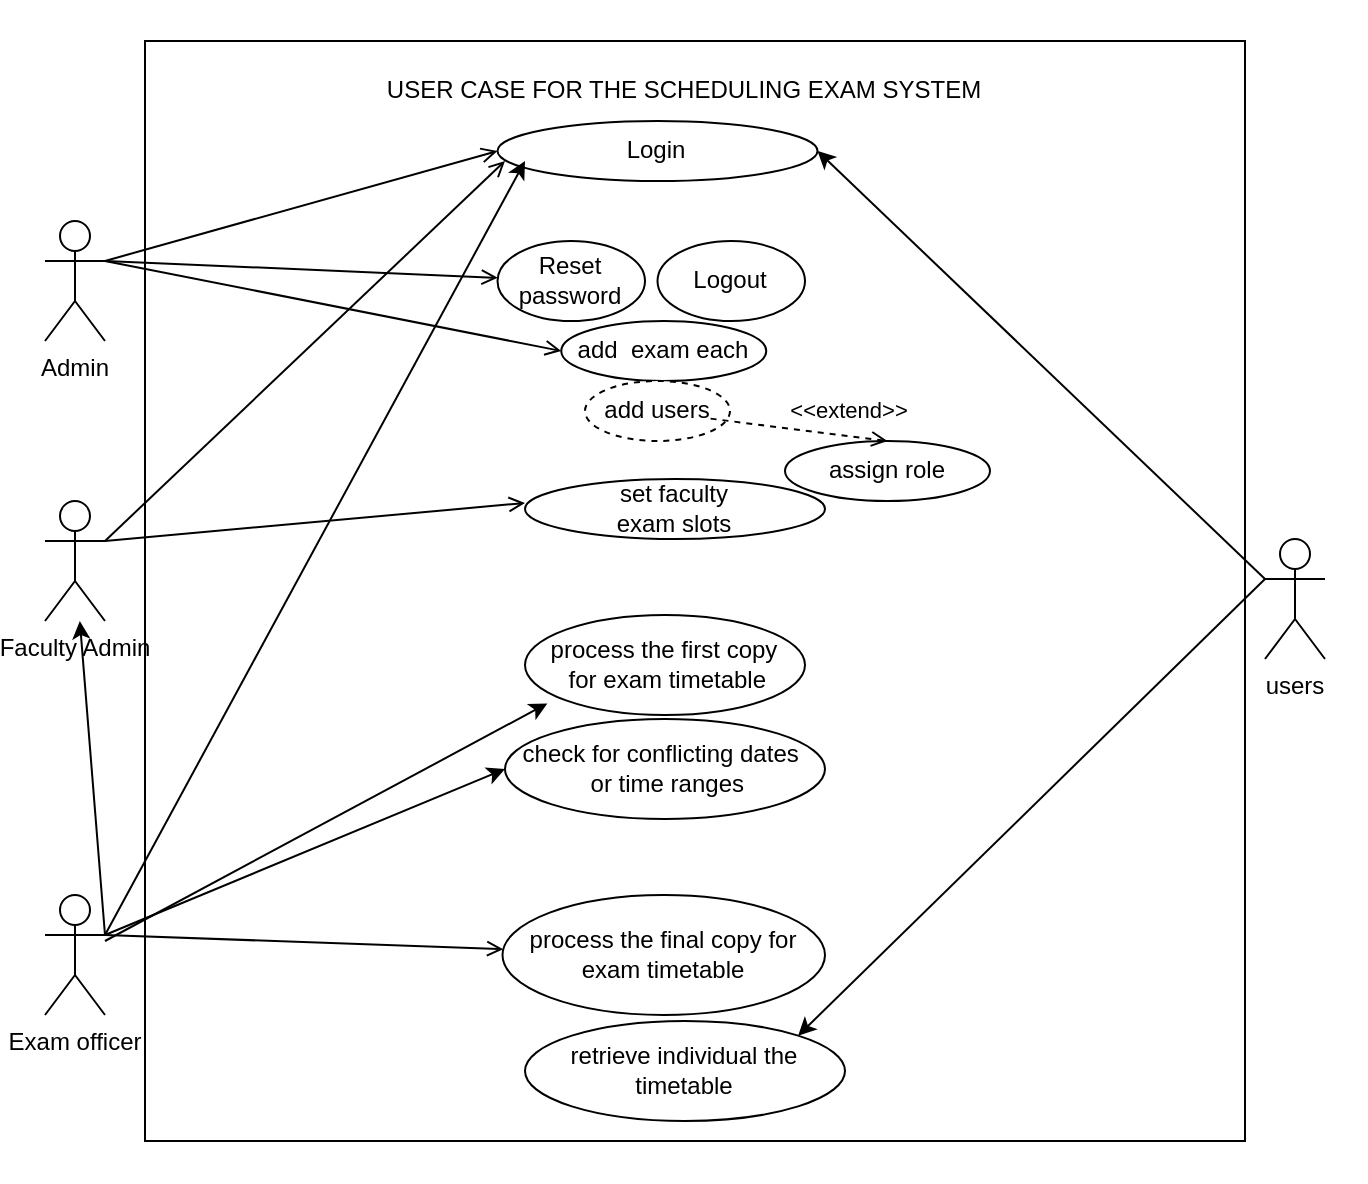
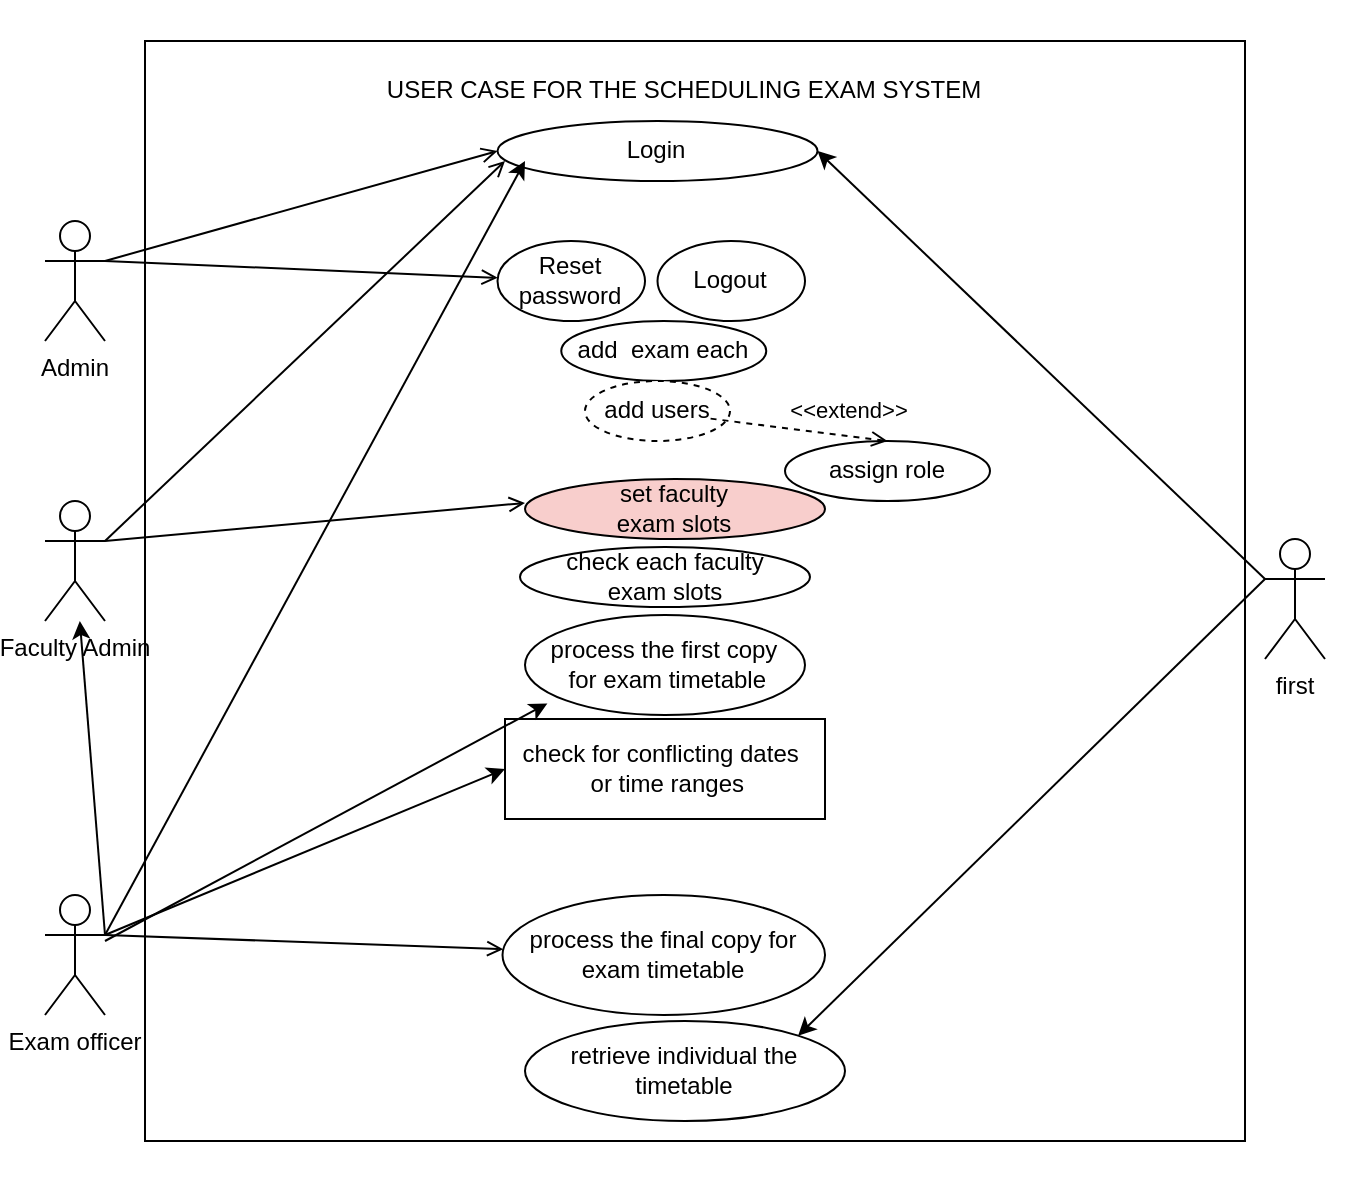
  <mxCell id="0" />
  <mxCell id="1" parent="0" />
  <mxCell id="2" value="" style="whiteSpace=wrap;html=1;aspect=fixed;" parent="1" vertex="1"><mxGeometry x="70" y="20" width="550" height="550" as="geometry" /></mxCell>
  <mxCell id="3" value="Login" style="ellipse;whiteSpace=wrap;html=1;" parent="1" vertex="1"><mxGeometry x="246.25" y="60" width="160" height="30" as="geometry" /></mxCell>
  <mxCell id="4" style="rounded=0;orthogonalLoop=1;jettySize=auto;html=1;exitX=1;exitY=0.333;exitDx=0;exitDy=0;exitPerimeter=0;" parent="1" source="33" edge="1"><mxGeometry relative="1" as="geometry"><mxPoint x="260" y="80" as="targetPoint" /></mxGeometry></mxCell>
  <mxCell id="5" style="edgeStyle=none;rounded=0;orthogonalLoop=1;jettySize=auto;html=1;startArrow=none;startFill=0;endArrow=open;endFill=0;exitX=1;exitY=0.333;exitDx=0;exitDy=0;exitPerimeter=0;" parent="1" source="33" target="15" edge="1"><mxGeometry relative="1" as="geometry"><mxPoint x="60" y="470" as="sourcePoint" /></mxGeometry></mxCell>
  <mxCell id="6" style="rounded=0;orthogonalLoop=1;jettySize=auto;html=1;entryX=1;entryY=0.5;entryDx=0;entryDy=0;exitX=0;exitY=0.333;exitDx=0;exitDy=0;exitPerimeter=0;" parent="1" source="7" target="3" edge="1"><mxGeometry relative="1" as="geometry"><mxPoint x="620" y="260" as="sourcePoint" /></mxGeometry></mxCell>
- <mxCell id="7" value="users" style="shape=umlActor;verticalLabelPosition=bottom;verticalAlign=top;html=1;outlineConnect=0;" parent="1" vertex="1"><mxGeometry x="630" y="269" width="30" height="60" as="geometry" /></mxCell>
+ <mxCell id="7" value="first" style="shape=umlActor;verticalLabelPosition=bottom;verticalAlign=top;html=1;outlineConnect=0;" parent="1" vertex="1"><mxGeometry x="630" y="269" width="30" height="60" as="geometry" /></mxCell>
  <mxCell id="8" value="Reset password" style="ellipse;whiteSpace=wrap;html=1;" parent="1" vertex="1"><mxGeometry x="246.25" y="120" width="73.75" height="40" as="geometry" /></mxCell>
- <mxCell id="9" value="check for conflicting dates&amp;nbsp; &amp;nbsp;or time ranges" style="ellipse;whiteSpace=wrap;html=1;" parent="1" vertex="1"><mxGeometry x="250" y="359" width="160" height="50" as="geometry" /></mxCell>
+ <mxCell id="9" value="check for conflicting dates&amp;nbsp; &amp;nbsp;or time ranges" style="whiteSpace=wrap;html=1;rounded=0;" parent="1" vertex="1"><mxGeometry x="250" y="359" width="160" height="50" as="geometry" /></mxCell>
  <mxCell id="10" style="rounded=0;orthogonalLoop=1;jettySize=auto;html=1;entryX=0;entryY=0.5;entryDx=0;entryDy=0;exitX=1;exitY=0.333;exitDx=0;exitDy=0;exitPerimeter=0;" parent="1" source="33" target="9" edge="1"><mxGeometry relative="1" as="geometry"><mxPoint x="640" y="450" as="sourcePoint" /><mxPoint x="260.18" y="259.84" as="targetPoint" /></mxGeometry></mxCell>
  <mxCell id="11" style="rounded=0;orthogonalLoop=1;jettySize=auto;html=1;entryX=1;entryY=0;entryDx=0;entryDy=0;exitX=0;exitY=0.333;exitDx=0;exitDy=0;exitPerimeter=0;" parent="1" source="7" target="16" edge="1"><mxGeometry relative="1" as="geometry"><mxPoint x="620" y="260" as="sourcePoint" /><mxPoint x="522.41" y="368.6" as="targetPoint" /></mxGeometry></mxCell>
  <mxCell id="12" style="edgeStyle=none;rounded=0;orthogonalLoop=1;jettySize=auto;html=1;entryX=0;entryY=0.5;entryDx=0;entryDy=0;startArrow=none;startFill=0;endArrow=open;endFill=0;exitX=1;exitY=0.333;exitDx=0;exitDy=0;exitPerimeter=0;" parent="1" source="19" target="3" edge="1"><mxGeometry relative="1" as="geometry" /></mxCell>
  <mxCell id="13" style="edgeStyle=none;rounded=0;orthogonalLoop=1;jettySize=auto;html=1;startArrow=none;startFill=0;endArrow=open;endFill=0;exitX=1;exitY=0.333;exitDx=0;exitDy=0;exitPerimeter=0;" parent="1" source="31" edge="1"><mxGeometry relative="1" as="geometry"><mxPoint x="20" y="130" as="sourcePoint" /><mxPoint x="250" y="80" as="targetPoint" /></mxGeometry></mxCell>
- <mxCell id="14" value="set faculty &lt;br&gt;exam slots" style="ellipse;whiteSpace=wrap;html=1;" parent="1" vertex="1"><mxGeometry x="260" y="239" width="150" height="30" as="geometry" /></mxCell>
+ <mxCell id="14" value="set faculty &lt;br&gt;exam slots" style="ellipse;whiteSpace=wrap;html=1;fillColor=#f8cecc;" parent="1" vertex="1"><mxGeometry x="260" y="239" width="150" height="30" as="geometry" /></mxCell>
  <mxCell id="15" value="process the final copy for exam timetable" style="ellipse;whiteSpace=wrap;html=1;" parent="1" vertex="1"><mxGeometry x="248.75" y="447" width="161.25" height="60" as="geometry" /></mxCell>
  <mxCell id="16" value="retrieve individual the timetable" style="ellipse;whiteSpace=wrap;html=1;" parent="1" vertex="1"><mxGeometry x="260" y="510" width="160" height="50" as="geometry" /></mxCell>
  <mxCell id="17" value="USER CASE FOR THE SCHEDULING EXAM SYSTEM" style="text;html=1;strokeColor=none;fillColor=none;align=center;verticalAlign=middle;whiteSpace=wrap;rounded=0;" parent="1" vertex="1"><mxGeometry x="180" y="30" width="320" height="30" as="geometry" /></mxCell>
  <mxCell id="18" value="" style="edgeStyle=none;rounded=0;orthogonalLoop=1;jettySize=auto;html=1;startArrow=none;startFill=0;endArrow=none;endFill=0;" parent="1" target="19" edge="1"><mxGeometry relative="1" as="geometry"><mxPoint x="20" y="130" as="sourcePoint" /><mxPoint x="292.119" y="229.345" as="targetPoint" /></mxGeometry></mxCell>
  <mxCell id="19" value="Admin" style="shape=umlActor;verticalLabelPosition=bottom;verticalAlign=top;html=1;outlineConnect=0;" parent="1" vertex="1"><mxGeometry x="20" y="110" width="30" height="60" as="geometry" /></mxCell>
  <mxCell id="20" value="process the first copy&lt;br&gt;&amp;nbsp;for exam timetable" style="ellipse;whiteSpace=wrap;html=1;" parent="1" vertex="1"><mxGeometry x="260" y="307" width="140" height="50" as="geometry" /></mxCell>
  <mxCell id="21" value="add&amp;nbsp; exam each" style="ellipse;whiteSpace=wrap;html=1;" parent="1" vertex="1"><mxGeometry x="278.13" y="160" width="102.5" height="30" as="geometry" /></mxCell>
- <mxCell id="22" style="edgeStyle=none;rounded=0;orthogonalLoop=1;jettySize=auto;html=1;startArrow=none;startFill=0;endArrow=open;endFill=0;entryX=0;entryY=0.5;entryDx=0;entryDy=0;exitX=1;exitY=0.333;exitDx=0;exitDy=0;exitPerimeter=0;" parent="1" source="19" target="21" edge="1"><mxGeometry relative="1" as="geometry"><mxPoint x="50" y="130" as="sourcePoint" /><mxPoint x="311" y="258" as="targetPoint" /></mxGeometry></mxCell>
  <mxCell id="23" value="add users" style="ellipse;whiteSpace=wrap;html=1;dashed=1;" parent="1" vertex="1"><mxGeometry x="290" y="190" width="72.5" height="30" as="geometry" /></mxCell>
  <mxCell id="24" style="edgeStyle=none;rounded=0;orthogonalLoop=1;jettySize=auto;html=1;startArrow=none;startFill=0;endArrow=open;endFill=0;exitX=1;exitY=0.333;exitDx=0;exitDy=0;exitPerimeter=0;" parent="1" source="19" target="8" edge="1"><mxGeometry relative="1" as="geometry"><mxPoint x="70" y="157" as="sourcePoint" /><mxPoint x="289" y="205" as="targetPoint" /></mxGeometry></mxCell>
+ <mxCell id="25" value="check each faculty &lt;br&gt;exam slots" style="ellipse;whiteSpace=wrap;html=1;" parent="1" vertex="1"><mxGeometry x="257.5" y="273" width="145" height="30" as="geometry" /></mxCell>
  <mxCell id="26" style="rounded=0;orthogonalLoop=1;jettySize=auto;html=1;exitX=1;exitY=0.333;exitDx=0;exitDy=0;exitPerimeter=0;" parent="1" source="33" target="31" edge="1"><mxGeometry relative="1" as="geometry"><mxPoint x="20" y="460" as="sourcePoint" /><mxPoint x="210" y="395" as="targetPoint" /></mxGeometry></mxCell>
  <mxCell id="27" style="rounded=0;orthogonalLoop=1;jettySize=auto;html=1;entryX=0.08;entryY=0.884;entryDx=0;entryDy=0;entryPerimeter=0;" parent="1" target="20" edge="1"><mxGeometry relative="1" as="geometry"><mxPoint x="50" y="470" as="sourcePoint" /><mxPoint x="210" y="395" as="targetPoint" /></mxGeometry></mxCell>
  <mxCell id="28" value="Logout" style="ellipse;whiteSpace=wrap;html=1;" parent="1" vertex="1"><mxGeometry x="326.25" y="120" width="73.75" height="40" as="geometry" /></mxCell>
  <mxCell id="29" value="assign role" style="ellipse;whiteSpace=wrap;html=1;" parent="1" vertex="1"><mxGeometry x="390" y="220" width="102.5" height="30" as="geometry" /></mxCell>
  <mxCell id="30" value="&amp;lt;&amp;lt;extend&amp;gt;&amp;gt;" style="edgeStyle=none;html=1;endArrow=open;verticalAlign=bottom;dashed=1;labelBackgroundColor=none;rounded=0;entryX=0.5;entryY=0;entryDx=0;entryDy=0;exitX=0.866;exitY=0.627;exitDx=0;exitDy=0;exitPerimeter=0;" parent="1" source="23" target="29" edge="1"><mxGeometry x="0.555" y="3" width="160" relative="1" as="geometry"><mxPoint x="357" y="96" as="sourcePoint" /><mxPoint x="363" y="133" as="targetPoint" /><mxPoint as="offset" /></mxGeometry></mxCell>
  <mxCell id="31" value="Faculty Admin" style="shape=umlActor;verticalLabelPosition=bottom;verticalAlign=top;html=1;outlineConnect=0;" parent="1" vertex="1"><mxGeometry x="20" y="250" width="30" height="60" as="geometry" /></mxCell>
  <mxCell id="32" style="edgeStyle=none;rounded=0;orthogonalLoop=1;jettySize=auto;html=1;startArrow=none;startFill=0;endArrow=open;endFill=0;entryX=0;entryY=0.5;entryDx=0;entryDy=0;exitX=1;exitY=0.333;exitDx=0;exitDy=0;exitPerimeter=0;" parent="1" source="31" edge="1"><mxGeometry relative="1" as="geometry"><mxPoint x="20" y="257" as="sourcePoint" /><mxPoint x="260" y="251" as="targetPoint" /><Array as="points"><mxPoint x="260" y="251" /></Array></mxGeometry></mxCell>
  <mxCell id="33" value="Exam officer" style="shape=umlActor;verticalLabelPosition=bottom;verticalAlign=top;html=1;outlineConnect=0;" parent="1" vertex="1"><mxGeometry x="20" y="447" width="30" height="60" as="geometry" /></mxCell>
